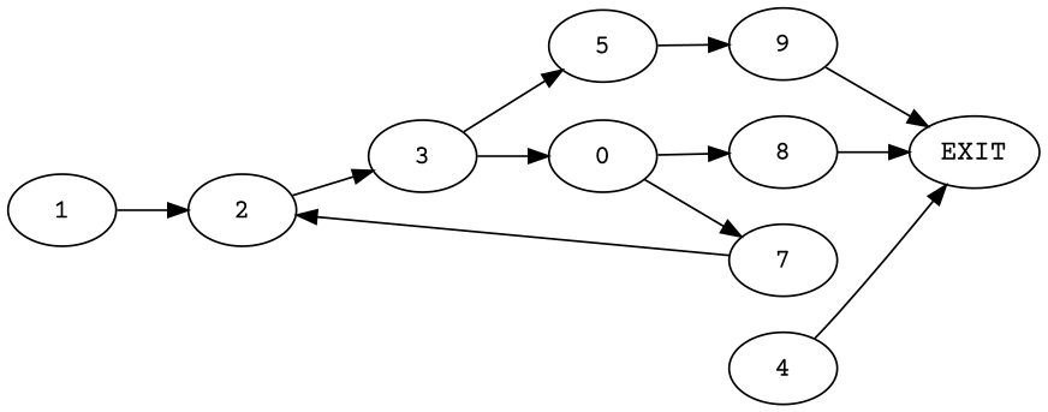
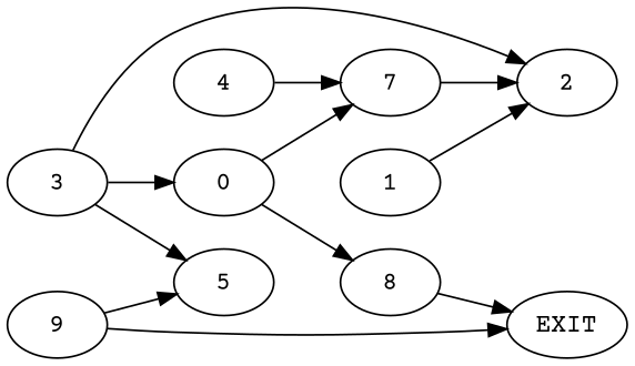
  digraph {
    fontname="Courier Prime"
    rankdir=LR
    node [fontname="Courier Prime"]
    edge [fontname="Courier Prime"]
    1
    2
    n3 [label=EXIT]
    3
    5
    n6 [label=0]
    4
    9
    7
    8
    1 -> 2
-   2 -> 3
+   3 -> 2
    3 -> 5
    3 -> n6
-   5 -> 9
+   9 -> 5
    n6 -> 7
    n6 -> 8
-   4 -> n3
+   4 -> 7
    9 -> n3
    7 -> 2
    8 -> n3
  }
